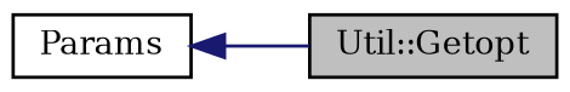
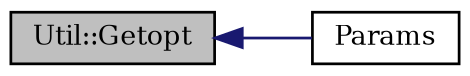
  digraph {
    rankdir=LR
    fontname="DejaVu Serif"
    node [color=black fontname="DejaVu Serif" fontsize=10 shape=record style=filled]
    n1 [fillcolor=grey75 fontcolor=black height=0.2 label="Util::Getopt" width=0.4]
    n2 [fillcolor=white height=0.2 label=Params width=0.4]
-   n2 -> n1 [color=midnightblue dir=back fontname="DejaVu Serif" fontsize=10 labelfontname=FreeSans labelfontsize=10 style=solid]
+   n1 -> n2 [color=midnightblue dir=back fontname="DejaVu Serif" fontsize=10 labelfontname=FreeSans labelfontsize=10 style=solid]
  }
